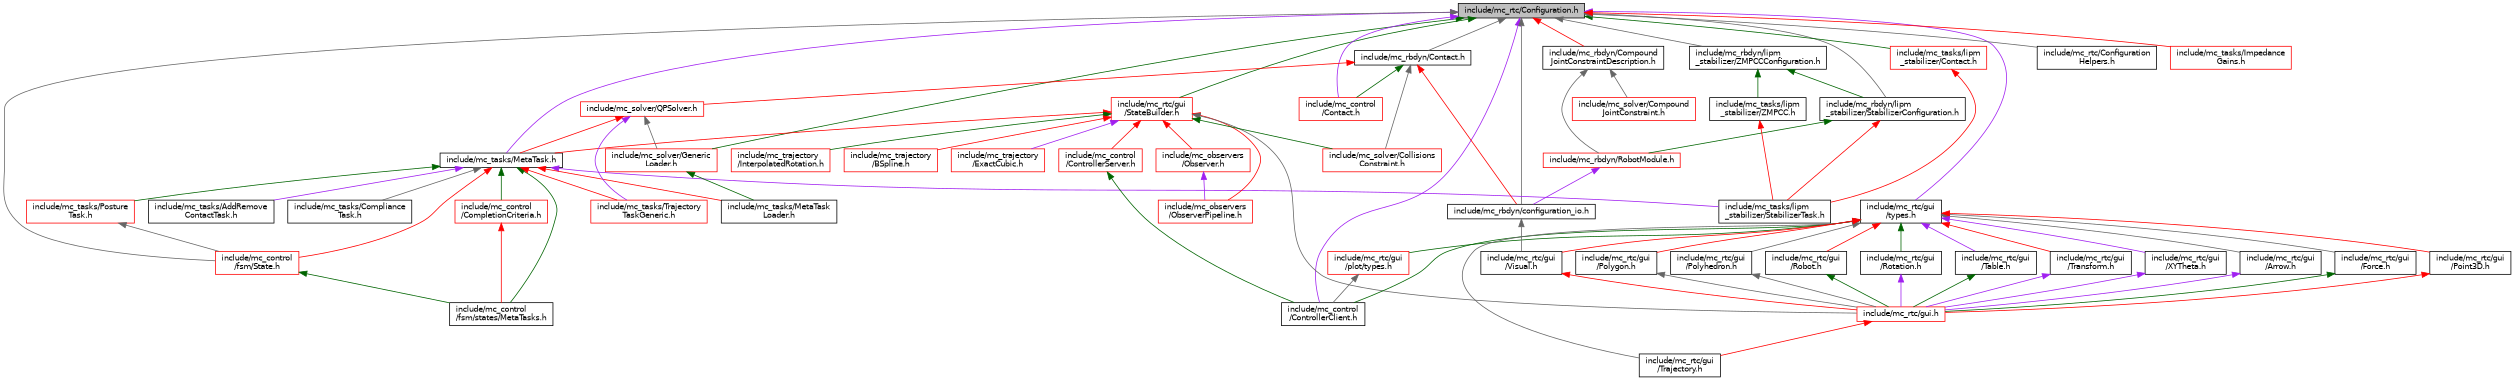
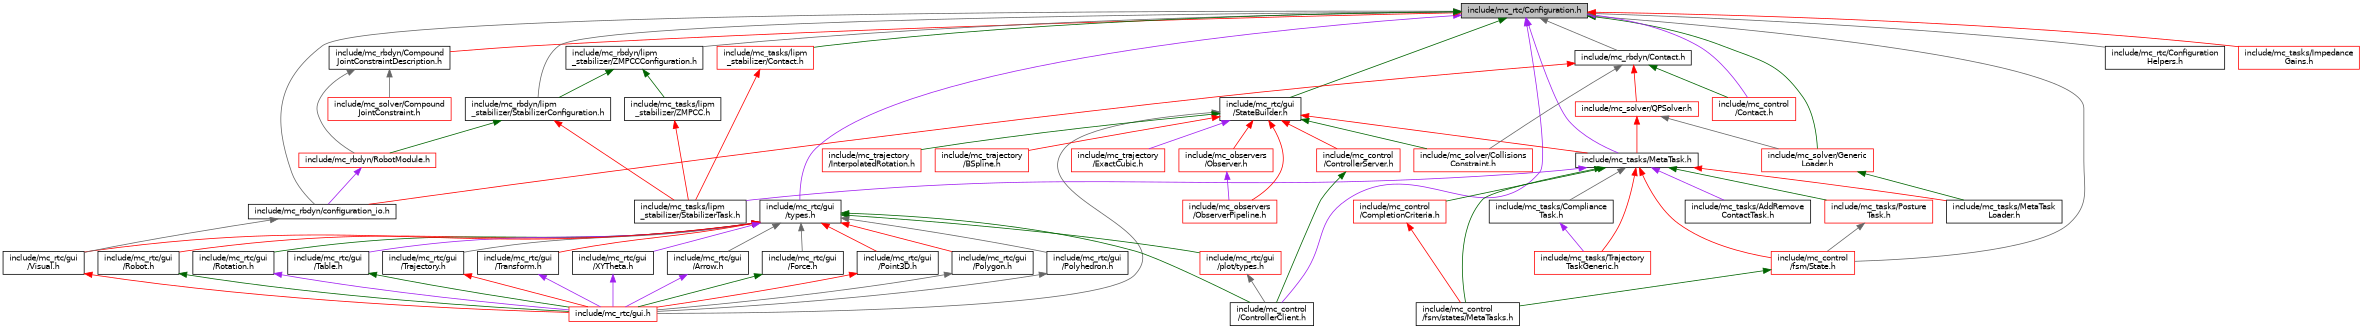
  digraph {
    node [color=black fillcolor=white fontname=Helvetica fontsize=10 shape=record style=filled]
    edge [color=red dir=back fontname=Helvetica fontsize=10 labelfontname=Helvetica labelfontsize=10 style=solid]
    n1 [fillcolor=grey75 fontcolor=black height=0.2 label="include/mc_rtc/Configuration.h" width=0.4]
    n2 [height=0.2 label="include/mc_tasks/MetaTask.h" width=0.4]
    n3 [color=red height=0.2 label="include/mc_control\l/fsm/State.h" width=0.4]
-   n4 [color=red height=0.2 label="include/mc_rtc/gui\l/StateBuilder.h" width=0.4]
+   n4 [height=0.2 label="include/mc_rtc/gui\l/StateBuilder.h" width=0.4]
    n5 [height=0.2 label="include/mc_control\l/ControllerClient.h" width=0.4]
    n6 [height=0.2 label="include/mc_rtc/gui\l/types.h" width=0.4]
    n7 [height=0.2 label="include/mc_rbdyn/Contact.h" width=0.4]
    n8 [color=red height=0.2 label="include/mc_solver/Generic\lLoader.h" width=0.4]
    n9 [color=red height=0.2 label="include/mc_control\l/Contact.h" width=0.4]
    n10 [height=0.2 label="include/mc_rbdyn/configuration_io.h" width=0.4]
    n11 [height=0.2 label="include/mc_rbdyn/Compound\lJointConstraintDescription.h" width=0.4]
    n12 [height=0.2 label="include/mc_rbdyn/lipm\l_stabilizer/ZMPCCConfiguration.h" width=0.4]
    n13 [height=0.2 label="include/mc_rbdyn/lipm\l_stabilizer/StabilizerConfiguration.h" width=0.4]
    n14 [color=red height=0.2 label="include/mc_tasks/lipm\l_stabilizer/Contact.h" width=0.4]
    n15 [height=0.2 label="include/mc_rtc/Configuration\lHelpers.h" width=0.4]
    n16 [color=red height=0.2 label="include/mc_tasks/Impedance\lGains.h" width=0.4]
    n17 [color=red height=0.2 label="include/mc_control\l/CompletionCriteria.h" width=0.4]
    n18 [height=0.2 label="include/mc_control\l/fsm/states/MetaTasks.h" width=0.4]
    n19 [color=red height=0.2 label="include/mc_tasks/Posture\lTask.h" width=0.4]
    n20 [color=red height=0.2 label="include/mc_tasks/Trajectory\lTaskGeneric.h" width=0.4]
    n21 [height=0.2 label="include/mc_tasks/AddRemove\lContactTask.h" width=0.4]
    n22 [height=0.2 label="include/mc_tasks/Compliance\lTask.h" width=0.4]
    n23 [height=0.2 label="include/mc_tasks/lipm\l_stabilizer/StabilizerTask.h" width=0.4]
    n24 [height=0.2 label="include/mc_tasks/MetaTask\lLoader.h" width=0.4]
    n25 [color=red height=0.2 label="include/mc_observers\l/Observer.h" width=0.4]
    n26 [color=red height=0.2 label="include/mc_observers\l/ObserverPipeline.h" width=0.4]
    n27 [color=red height=0.2 label="include/mc_rtc/gui.h" width=0.4]
    n28 [color=red height=0.2 label="include/mc_solver/Collisions\lConstraint.h" width=0.4]
    n29 [color=red height=0.2 label="include/mc_control\l/ControllerServer.h" width=0.4]
    n30 [color=red height=0.2 label="include/mc_trajectory\l/InterpolatedRotation.h" width=0.4]
    n31 [color=red height=0.2 label="include/mc_trajectory\l/BSpline.h" width=0.4]
    n32 [color=red height=0.2 label="include/mc_trajectory\l/ExactCubic.h" width=0.4]
    n33 [color=red height=0.2 label="include/mc_rtc/gui\l/plot/types.h" width=0.4]
    n34 [height=0.2 label="include/mc_rtc/gui\l/Arrow.h" width=0.4]
    n35 [height=0.2 label="include/mc_rtc/gui\l/Force.h" width=0.4]
    n36 [height=0.2 label="include/mc_rtc/gui\l/Point3D.h" width=0.4]
    n37 [height=0.2 label="include/mc_rtc/gui\l/Polygon.h" width=0.4]
    n38 [height=0.2 label="include/mc_rtc/gui\l/Polyhedron.h" width=0.4]
    n39 [height=0.2 label="include/mc_rtc/gui\l/Robot.h" width=0.4]
    n40 [height=0.2 label="include/mc_rtc/gui\l/Rotation.h" width=0.4]
    n41 [height=0.2 label="include/mc_rtc/gui\l/Table.h" width=0.4]
    n42 [height=0.2 label="include/mc_rtc/gui\l/Trajectory.h" width=0.4]
    n43 [height=0.2 label="include/mc_rtc/gui\l/Transform.h" width=0.4]
    n44 [height=0.2 label="include/mc_rtc/gui\l/Visual.h" width=0.4]
    n45 [height=0.2 label="include/mc_rtc/gui\l/XYTheta.h" width=0.4]
    n46 [color=red height=0.2 label="include/mc_solver/QPSolver.h" width=0.4]
    n47 [color=red height=0.2 label="include/mc_rbdyn/RobotModule.h" width=0.4]
    n48 [color=red height=0.2 label="include/mc_solver/Compound\lJointConstraint.h" width=0.4]
    n49 [height=0.2 label="include/mc_tasks/lipm\l_stabilizer/ZMPCC.h" width=0.4]
    n1 -> n2 [color=purple]
    n1 -> n3 [color=gray40]
    n1 -> n4 [color=darkgreen]
    n1 -> n5 [color=purple]
    n1 -> n6 [color=purple]
    n1 -> n7 [color=gray40]
    n1 -> n8 [color=darkgreen]
    n1 -> n9 [color=purple]
    n1 -> n10 [color=gray40]
    n1 -> n11
    n1 -> n12 [color=gray40]
    n1 -> n13 [color=gray40]
    n1 -> n14 [color=darkgreen]
    n1 -> n15 [color=gray40]
    n1 -> n16
    n2 -> n3
    n2 -> n17 [color=darkgreen]
    n2 -> n18 [color=darkgreen]
    n2 -> n19 [color=darkgreen]
    n2 -> n20
    n2 -> n21 [color=purple]
    n2 -> n22 [color=gray40]
    n2 -> n23 [color=purple]
    n2 -> n24
    n3 -> n18 [color=darkgreen]
    n4 -> n2
    n4 -> n25
    n4 -> n26
    n4 -> n27 [color=gray40]
    n4 -> n28 [color=darkgreen]
    n4 -> n29
    n4 -> n30 [color=darkgreen]
    n4 -> n31
    n4 -> n32 [color=purple]
    n6 -> n5 [color=darkgreen]
    n6 -> n33 [color=darkgreen]
    n6 -> n34 [color=gray40]
    n6 -> n35 [color=gray40]
    n6 -> n36
    n6 -> n37
    n6 -> n38 [color=gray40]
    n6 -> n39
    n6 -> n40 [color=darkgreen]
    n6 -> n41 [color=purple]
    n6 -> n42 [color=gray40]
    n6 -> n43
    n6 -> n44
    n6 -> n45 [color=purple]
    n7 -> n9 [color=darkgreen]
    n7 -> n10
    n7 -> n28 [color=gray40]
    n7 -> n46
    n8 -> n24 [color=darkgreen]
    n10 -> n44 [color=gray40]
    n11 -> n47 [color=gray40]
    n11 -> n48 [color=gray40]
    n12 -> n13 [color=darkgreen]
    n12 -> n49 [color=darkgreen]
    n13 -> n23
    n13 -> n47 [color=darkgreen]
    n14 -> n23
    n17 -> n18
    n19 -> n3 [color=gray40]
    n25 -> n26 [color=purple]
    n29 -> n5 [color=darkgreen]
    n33 -> n5 [color=gray40]
    n34 -> n27 [color=purple]
    n35 -> n27 [color=darkgreen]
    n36 -> n27
    n37 -> n27 [color=gray40]
    n38 -> n27 [color=gray40]
    n39 -> n27 [color=darkgreen]
    n40 -> n27 [color=purple]
    n41 -> n27 [color=darkgreen]
-   n27 -> n42
+   n42 -> n27
    n43 -> n27 [color=purple]
    n44 -> n27
    n45 -> n27 [color=purple]
    n46 -> n2
    n46 -> n8 [color=gray40]
-   n46 -> n20 [color=purple]
+   n22 -> n20 [color=purple]
    n47 -> n10 [color=purple]
    n49 -> n23
  }
